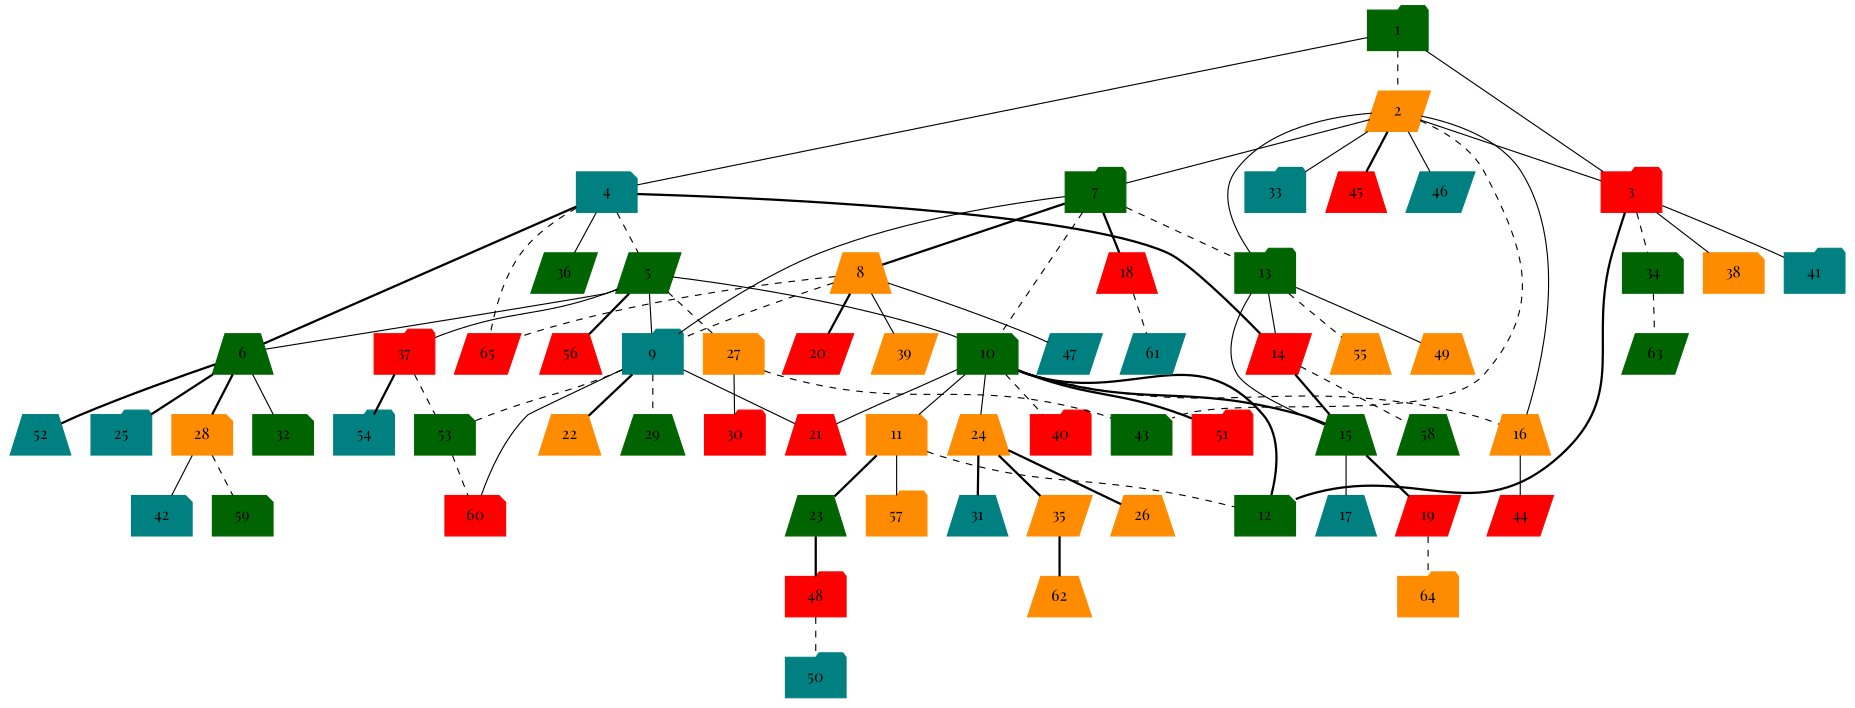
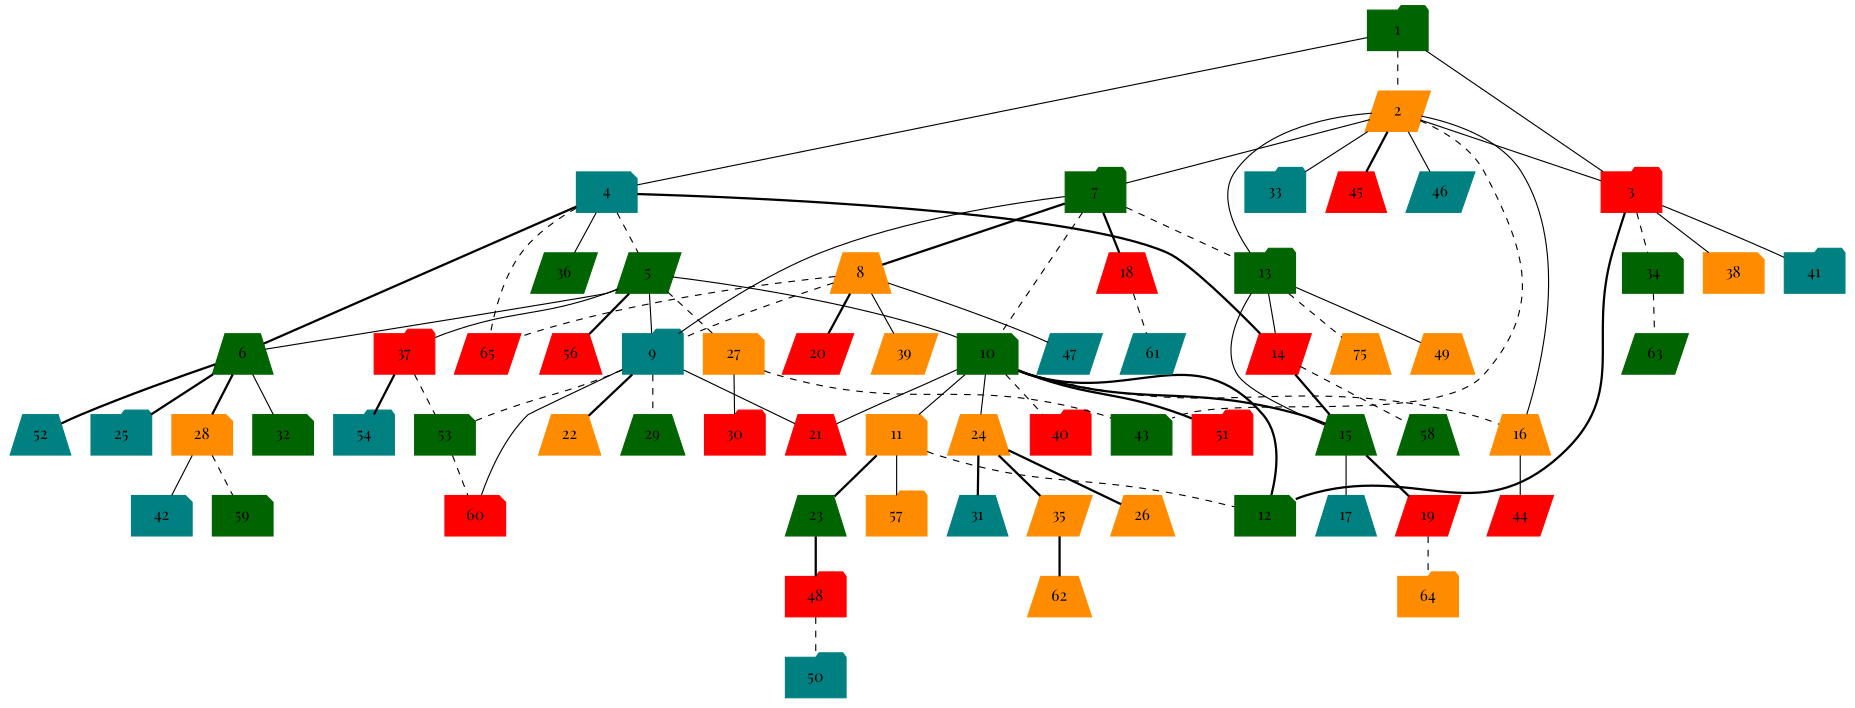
  graph {
    fontname="Playfair Display"
    node [color=darkgreen fontname="Playfair Display" shape=trapezium style=filled]
    edge [fontname="Playfair Display" style=solid]
    1 [shape=folder]
    2 [color=darkorange shape=parallelogram]
    3 [color=red shape=folder]
    4 [color=teal shape=note]
    7 [shape=folder]
    13 [shape=folder]
    16 [color=darkorange]
    33 [color=teal shape=folder]
    43 [shape=note]
    45 [color=red]
    46 [color=teal shape=parallelogram]
    12 [shape=note]
    34 [shape=note]
    38 [color=darkorange shape=note]
    41 [color=teal shape=folder]
    5 [shape=parallelogram]
    6
    14 [color=red shape=parallelogram]
    36 [shape=parallelogram]
    65 [color=red shape=parallelogram]
    9 [color=teal shape=folder]
    10 [shape=note]
    8 [color=darkorange]
    18 [color=red]
    15
    49 [color=darkorange]
-   55 [color=darkorange]
+   55 [color=darkorange label=75]
    44 [color=red shape=parallelogram]
    63 [shape=parallelogram]
    27 [color=darkorange shape=note]
    37 [color=red shape=folder]
    56 [color=red]
    25 [color=teal shape=folder]
    28 [color=darkorange shape=note]
    32 [shape=note]
    52 [color=teal]
    58
    21 [color=red]
    22 [color=darkorange]
    29
    53 [shape=note]
    60 [color=red shape=note]
    11 [color=darkorange shape=note]
    24 [color=darkorange]
    40 [color=red shape=folder]
    51 [color=red shape=folder]
    30 [color=red shape=folder]
    54 [color=teal shape=folder]
    42 [color=teal shape=note]
    59 [shape=note]
    20 [color=red shape=parallelogram]
    39 [color=darkorange shape=parallelogram]
    47 [color=teal shape=parallelogram]
    61 [color=teal shape=parallelogram]
    23
    57 [color=darkorange shape=folder]
    17 [color=teal]
    19 [color=red shape=parallelogram]
    26 [color=darkorange]
    31 [color=teal]
    35 [color=darkorange shape=parallelogram]
    48 [color=red shape=folder]
    64 [color=darkorange shape=folder]
    50 [color=teal shape=folder]
    62 [color=darkorange]
    1 -- 2 [style=dashed]
    1 -- 3
    1 -- 4
    2 -- 3
    2 -- 7
    2 -- 13
    2 -- 16
    2 -- 33
    2 -- 43 [style=dashed]
    2 -- 45 [style=bold]
    2 -- 46
    3 -- 12 [style=bold]
    3 -- 34 [style=dashed]
    3 -- 38
    3 -- 41
    4 -- 5 [style=dashed]
    4 -- 6 [style=bold]
    4 -- 14 [style=bold]
    4 -- 36
    4 -- 65 [style=dashed]
    7 -- 13 [style=dashed]
    7 -- 9
    7 -- 10 [style=dashed]
    7 -- 8 [style=bold]
    7 -- 18 [style=bold]
    13 -- 14
    13 -- 15
    13 -- 49
    13 -- 55 [style=dashed]
    16 -- 44
    34 -- 63 [style=dashed]
    5 -- 6
    5 -- 9
    5 -- 10
    5 -- 27 [style=dashed]
    5 -- 37
    5 -- 56 [style=bold]
    6 -- 25 [style=bold]
    6 -- 28 [style=bold]
    6 -- 32
    6 -- 52 [style=bold]
    14 -- 15 [style=bold]
    14 -- 58 [style=dashed]
    9 -- 21
    9 -- 22 [style=bold]
    9 -- 29 [style=dashed]
    9 -- 53 [style=dashed]
    9 -- 60
    10 -- 16 [style=dashed]
    10 -- 12 [style=bold]
    10 -- 15 [style=bold]
    10 -- 21
    10 -- 11
    10 -- 24
    10 -- 40 [style=dashed]
    10 -- 51 [style=bold]
    8 -- 65 [style=dashed]
    8 -- 9 [style=dashed]
    8 -- 20 [style=bold]
    8 -- 39
    8 -- 47
    18 -- 61 [style=dashed]
    15 -- 17
    15 -- 19 [style=bold]
    27 -- 43 [style=dashed]
    27 -- 30
    37 -- 53 [style=dashed]
    37 -- 54 [style=bold]
    28 -- 42
    28 -- 59 [style=dashed]
    53 -- 60 [style=dashed]
    11 -- 12 [style=dashed]
    11 -- 23 [style=bold]
    11 -- 57
    24 -- 26 [style=bold]
    24 -- 31 [style=bold]
    24 -- 35 [style=bold]
    23 -- 48 [style=bold]
    19 -- 64 [style=dashed]
    35 -- 62 [style=bold]
    48 -- 50 [style=dashed]
  }
